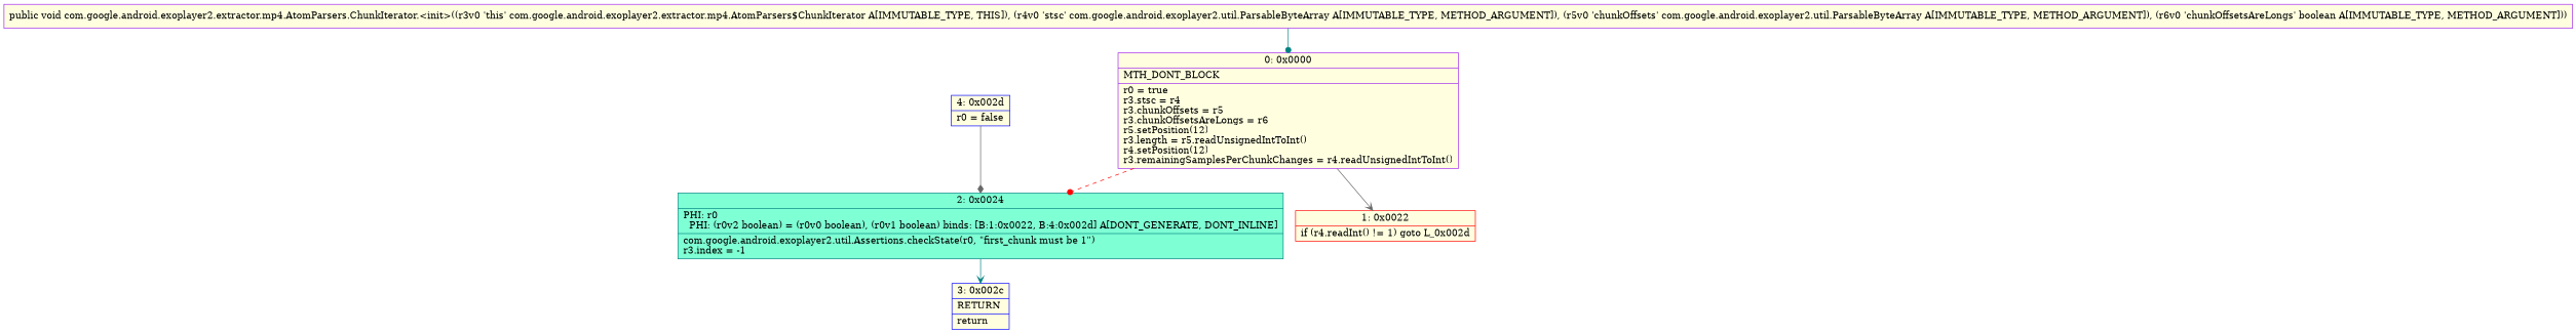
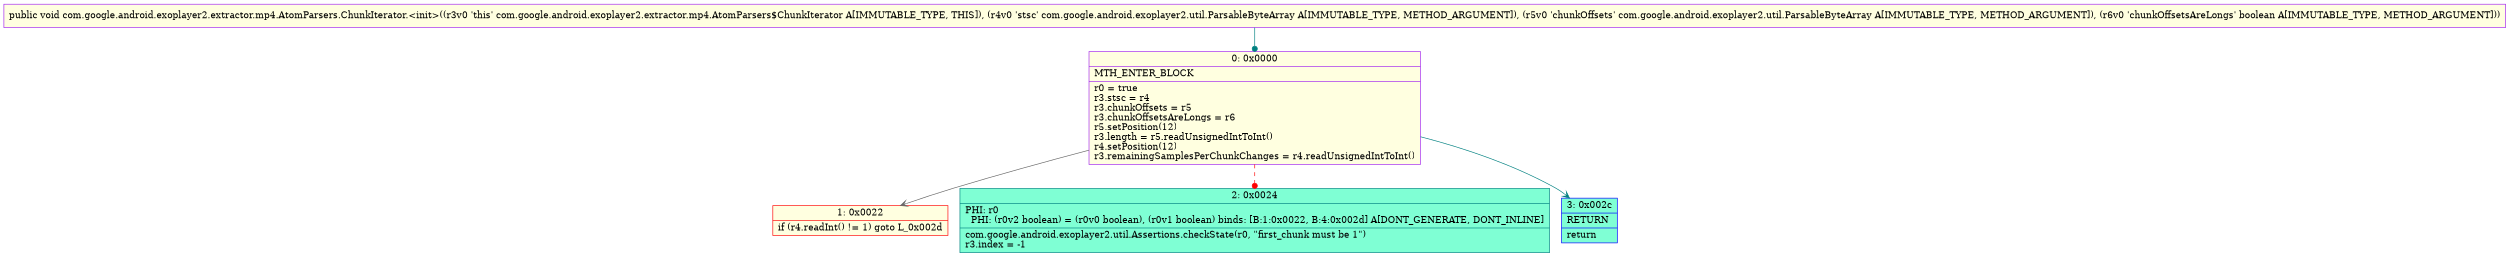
  digraph {
    node [color=purple fillcolor=lightyellow shape=record style=filled]
    edge [arrowhead=vee color=gray40]
-   n1 [label="{0\:\ 0x0000|MTH_DONT_BLOCK\l|r0 = true\lr3.stsc = r4\lr3.chunkOffsets = r5\lr3.chunkOffsetsAreLongs = r6\lr5.setPosition(12)\lr3.length = r5.readUnsignedIntToInt()\lr4.setPosition(12)\lr3.remainingSamplesPerChunkChanges = r4.readUnsignedIntToInt()\l}"]
+   n1 [label="{0\:\ 0x0000|MTH_ENTER_BLOCK\l|r0 = true\lr3.stsc = r4\lr3.chunkOffsets = r5\lr3.chunkOffsetsAreLongs = r6\lr5.setPosition(12)\lr3.length = r5.readUnsignedIntToInt()\lr4.setPosition(12)\lr3.remainingSamplesPerChunkChanges = r4.readUnsignedIntToInt()\l}"]
    n2 [color=red label="{1\:\ 0x0022|if (r4.readInt() != 1) goto L_0x002d\l}"]
    n3 [color=teal fillcolor=aquamarine label="{2\:\ 0x0024|PHI: r0 \l  PHI: (r0v2 boolean) = (r0v0 boolean), (r0v1 boolean) binds: [B:1:0x0022, B:4:0x002d] A[DONT_GENERATE, DONT_INLINE]\l|com.google.android.exoplayer2.util.Assertions.checkState(r0, \"first_chunk must be 1\")\lr3.index = \-1\l}"]
-   n4 [color=blue label="{3\:\ 0x002c|RETURN\l|return\l}"]
-   n5 [color=blue label="{4\:\ 0x002d|r0 = false\l}"]
+   n4 [color=blue fillcolor=aquamarine label="{3\:\ 0x002c|RETURN\l|return\l}"]
    n6 [label="{public void com.google.android.exoplayer2.extractor.mp4.AtomParsers.ChunkIterator.\<init\>((r3v0 'this' com.google.android.exoplayer2.extractor.mp4.AtomParsers$ChunkIterator A[IMMUTABLE_TYPE, THIS]), (r4v0 'stsc' com.google.android.exoplayer2.util.ParsableByteArray A[IMMUTABLE_TYPE, METHOD_ARGUMENT]), (r5v0 'chunkOffsets' com.google.android.exoplayer2.util.ParsableByteArray A[IMMUTABLE_TYPE, METHOD_ARGUMENT]), (r6v0 'chunkOffsetsAreLongs' boolean A[IMMUTABLE_TYPE, METHOD_ARGUMENT])) }"]
    n1 -> n2
    n1 -> n3 [arrowhead=dot color=red style=dashed]
-   n3 -> n4 [color=teal]
-   n5 -> n3 [arrowhead=diamond]
+   n1 -> n4 [color=teal]
    n6 -> n1 [arrowhead=dot color=teal]
  }
